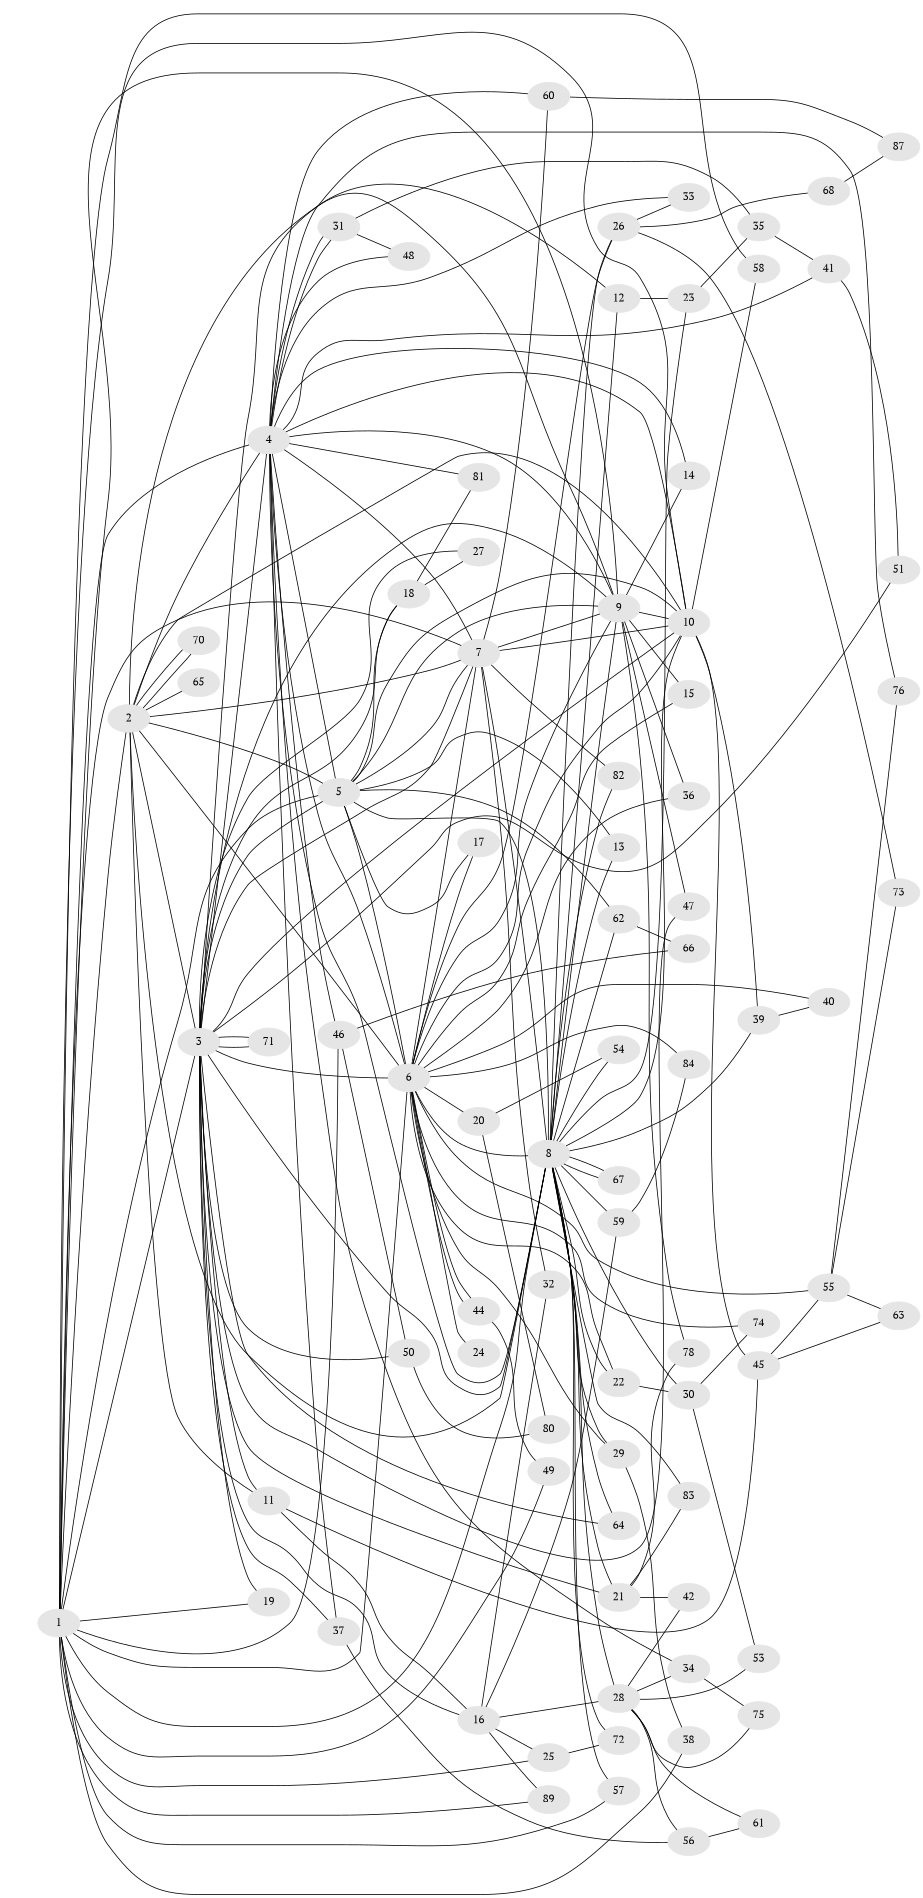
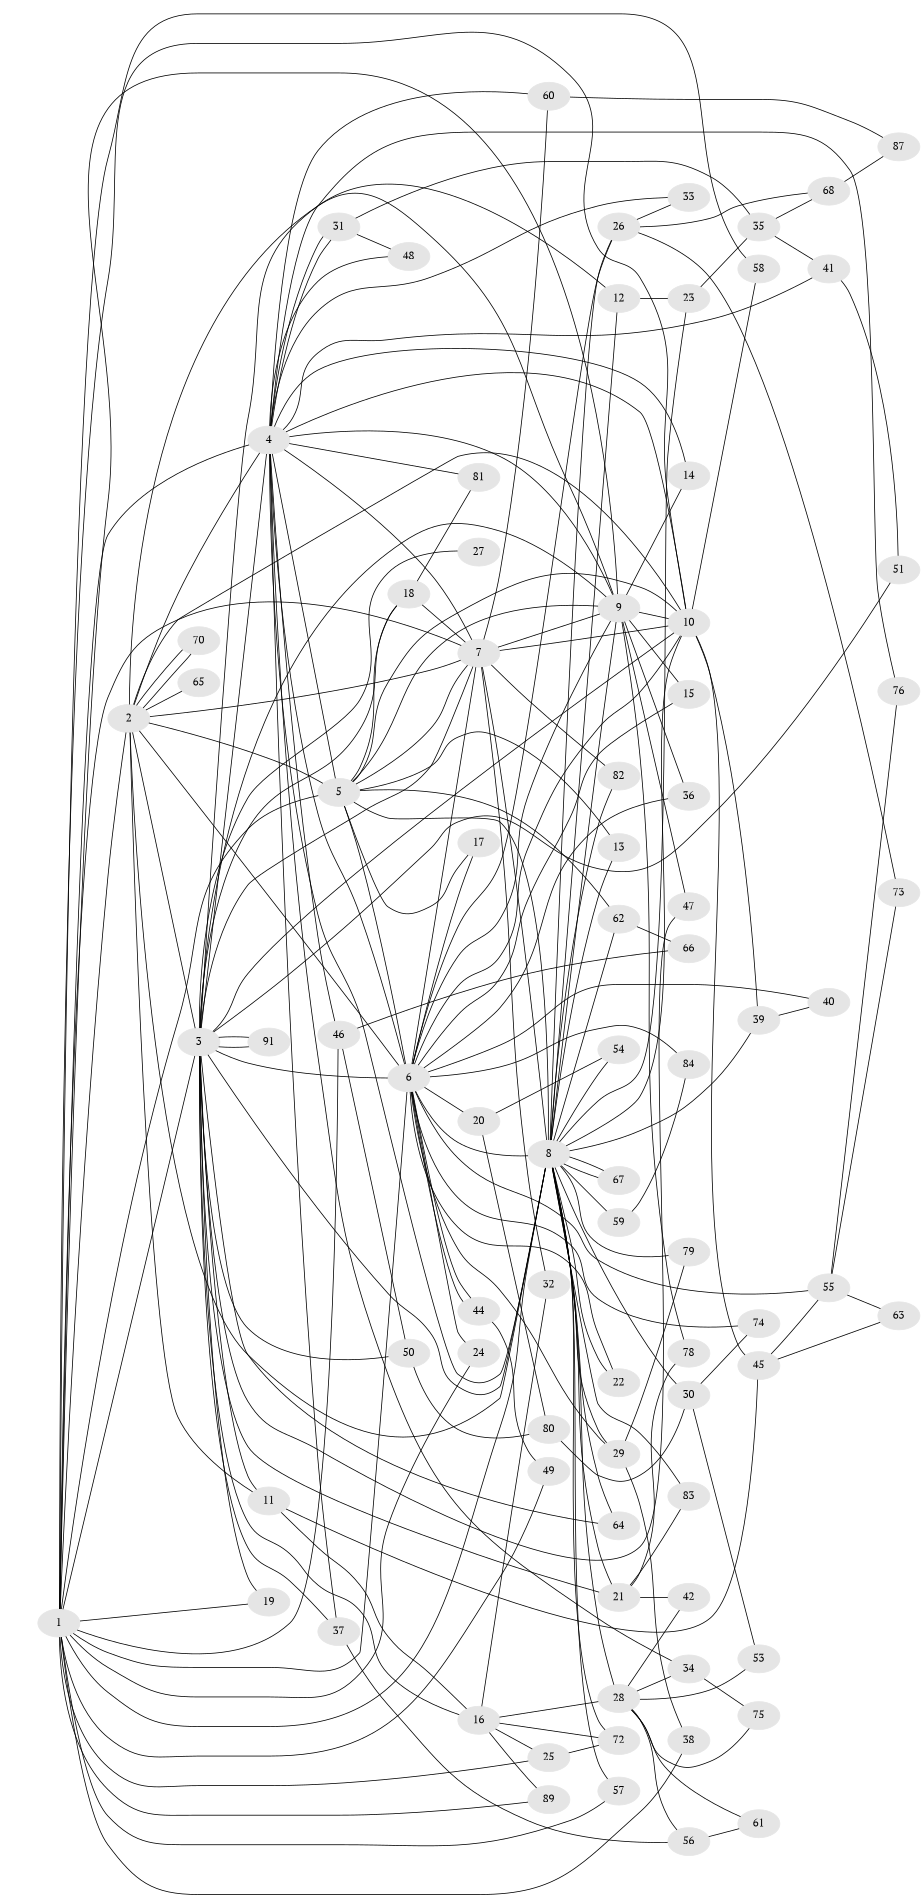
  graph {
    fontname="PT Serif"
    rankdir=LR
    node [color=gray90 fontname="PT Serif" style=filled]
    edge [fontname="PT Serif"]
    1
    2
    3
    4
    5
    6
    7
    8
    9
    10
    19
    24
    25
    38
    46
    49
    57
    58
    n19 [label=89]
    11
    65
    70
    12
    16
    18
    21
    27
    37
    47
    50
    51
    64
-   71
+   71 [label=91]
    14
    31
    33
    34
    41
    48
    60
    76
    81
    13
    17
    62
    20
    15
    22
    26
    29
    36
    40
    44
    55
    74
    84
    32
    82
    23
    28
    30
    39
    54
    59
    67
    72
+   79
    83
    78
    45
    66
    42
    56
    80
    35
    75
    n77 [label=87]
    68
    73
    63
    53
    61
    1 -- 2
    1 -- 3
    1 -- 4
    1 -- 5
    1 -- 6
    1 -- 7
    1 -- 8
    1 -- 9
    1 -- 10
    1 -- 19
+   1 -- 24
    1 -- 25
    1 -- 38
    1 -- 46
    1 -- 49
    1 -- 57
    1 -- 58
    1 -- n19
    2 -- 3
    2 -- 4
    2 -- 5
    2 -- 6
    2 -- 7
    2 -- 8
    2 -- 9
    2 -- 10
    2 -- 11
    2 -- 65
    2 -- 70
    2 -- 70
    3 -- 4
-   3 -- 5
    3 -- 6
    3 -- 7
    3 -- 8
    3 -- 9
    3 -- 10
    3 -- 19
    3 -- 11
    3 -- 12
    3 -- 16
    3 -- 18
    3 -- 21
    3 -- 27
    3 -- 37
    3 -- 47
    3 -- 50
    3 -- 51
    3 -- 64
    3 -- 71
    3 -- 71
    4 -- 5
    4 -- 6
    4 -- 7
    4 -- 8
    4 -- 9
    4 -- 10
    4 -- 46
    4 -- 37
    4 -- 14
    4 -- 31
    4 -- 31
    4 -- 33
    4 -- 34
    4 -- 41
    4 -- 48
    4 -- 60
    4 -- 76
    4 -- 81
    5 -- 6
    5 -- 7
    5 -- 8
    5 -- 9
    5 -- 10
    5 -- 18
    5 -- 13
    5 -- 17
    5 -- 62
    6 -- 7
    6 -- 8
    6 -- 9
    6 -- 10
    6 -- 24
    6 -- 17
    6 -- 20
    6 -- 15
    6 -- 22
    6 -- 26
    6 -- 29
    6 -- 36
    6 -- 40
    6 -- 44
    6 -- 44
    6 -- 55
    6 -- 74
    6 -- 84
    7 -- 8
    7 -- 9
    7 -- 10
    7 -- 60
    7 -- 32
    7 -- 82
    8 -- 9
    8 -- 10
    8 -- 57
    8 -- 12
    8 -- 21
    8 -- 64
    8 -- 13
    8 -- 62
    8 -- 22
    8 -- 26
    8 -- 29
    8 -- 82
    8 -- 23
    8 -- 28
    8 -- 30
    8 -- 39
    8 -- 54
    8 -- 59
    8 -- 67
    8 -- 67
    8 -- 72
+   8 -- 79
    8 -- 83
    9 -- 10
    9 -- 47
    9 -- 14
    9 -- 15
    9 -- 36
    9 -- 78
    10 -- 58
    10 -- 39
    10 -- 45
    25 -- 72
    46 -- 50
    46 -- 66
    11 -- 16
    11 -- 45
    12 -- 23
    16 -- 25
    16 -- n19
    16 -- 32
    16 -- 28
-   16 -- 59
-   18 -- 27
+   16 -- 72
+   18 -- 7
    18 -- 81
    21 -- 83
    21 -- 78
    21 -- 42
    37 -- 56
    50 -- 80
    31 -- 48
    31 -- 35
    34 -- 75
    41 -- 51
    60 -- n77
    62 -- 66
    20 -- 54
    20 -- 80
-   22 -- 30
+   80 -- 30
    26 -- 33
    26 -- 68
    26 -- 73
    29 -- 38
+   29 -- 79
    44 -- 49
    55 -- 76
    55 -- 73
    55 -- 63
    23 -- 35
    28 -- 34
    28 -- 42
    28 -- 56
    28 -- 75
    28 -- 53
    28 -- 61
    30 -- 74
    30 -- 53
    39 -- 40
    59 -- 84
    45 -- 55
    45 -- 63
    56 -- 61
    35 -- 41
+   35 -- 68
    68 -- n77
  }
